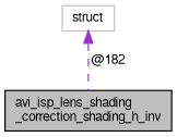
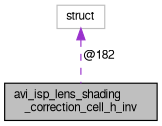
  digraph {
    node [fontname=FreeSans fontsize=10 shape=record style=filled]
-   n1 [color=black fillcolor=grey75 fontcolor=black height=0.2 label="avi_isp_lens_shading\l_correction_shading_h_inv" width=0.4]
+   n1 [color=black fillcolor=grey75 fontcolor=black height=0.2 label="avi_isp_lens_shading\l_correction_cell_h_inv" width=0.4]
    n2 [color=grey75 fillcolor=white height=0.2 label=struct width=0.4]
    n2 -> n1 [color=darkorchid3 dir=back fontname=FreeSans fontsize=10 label=" @182" labelfontname=FreeSans labelfontsize=10 style=dashed]
  }
